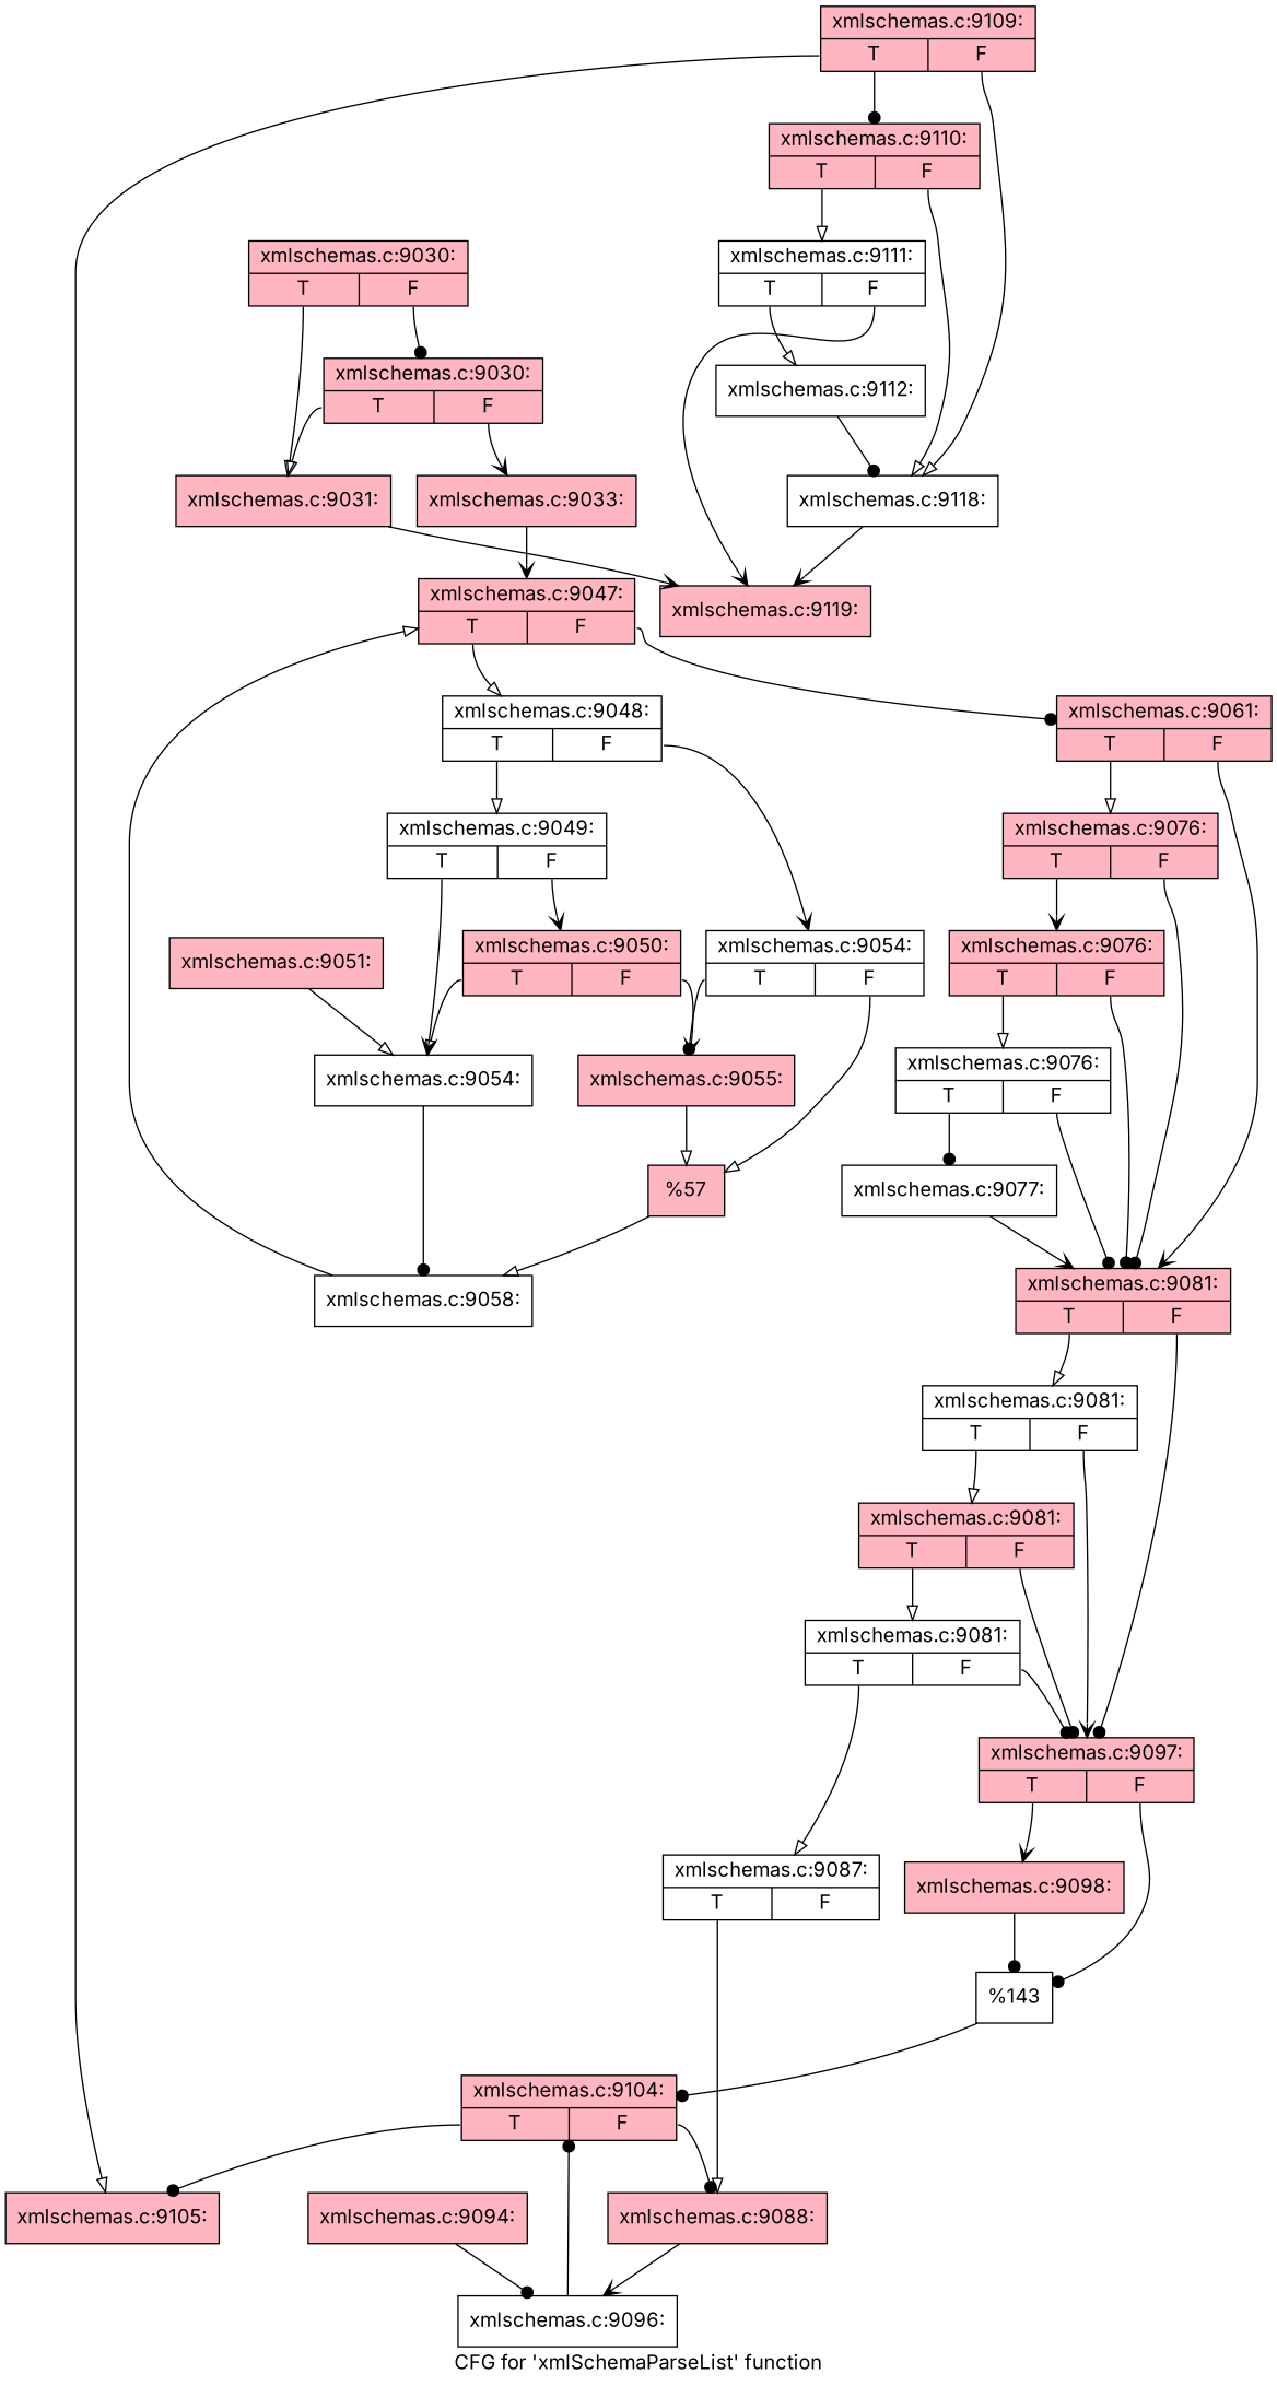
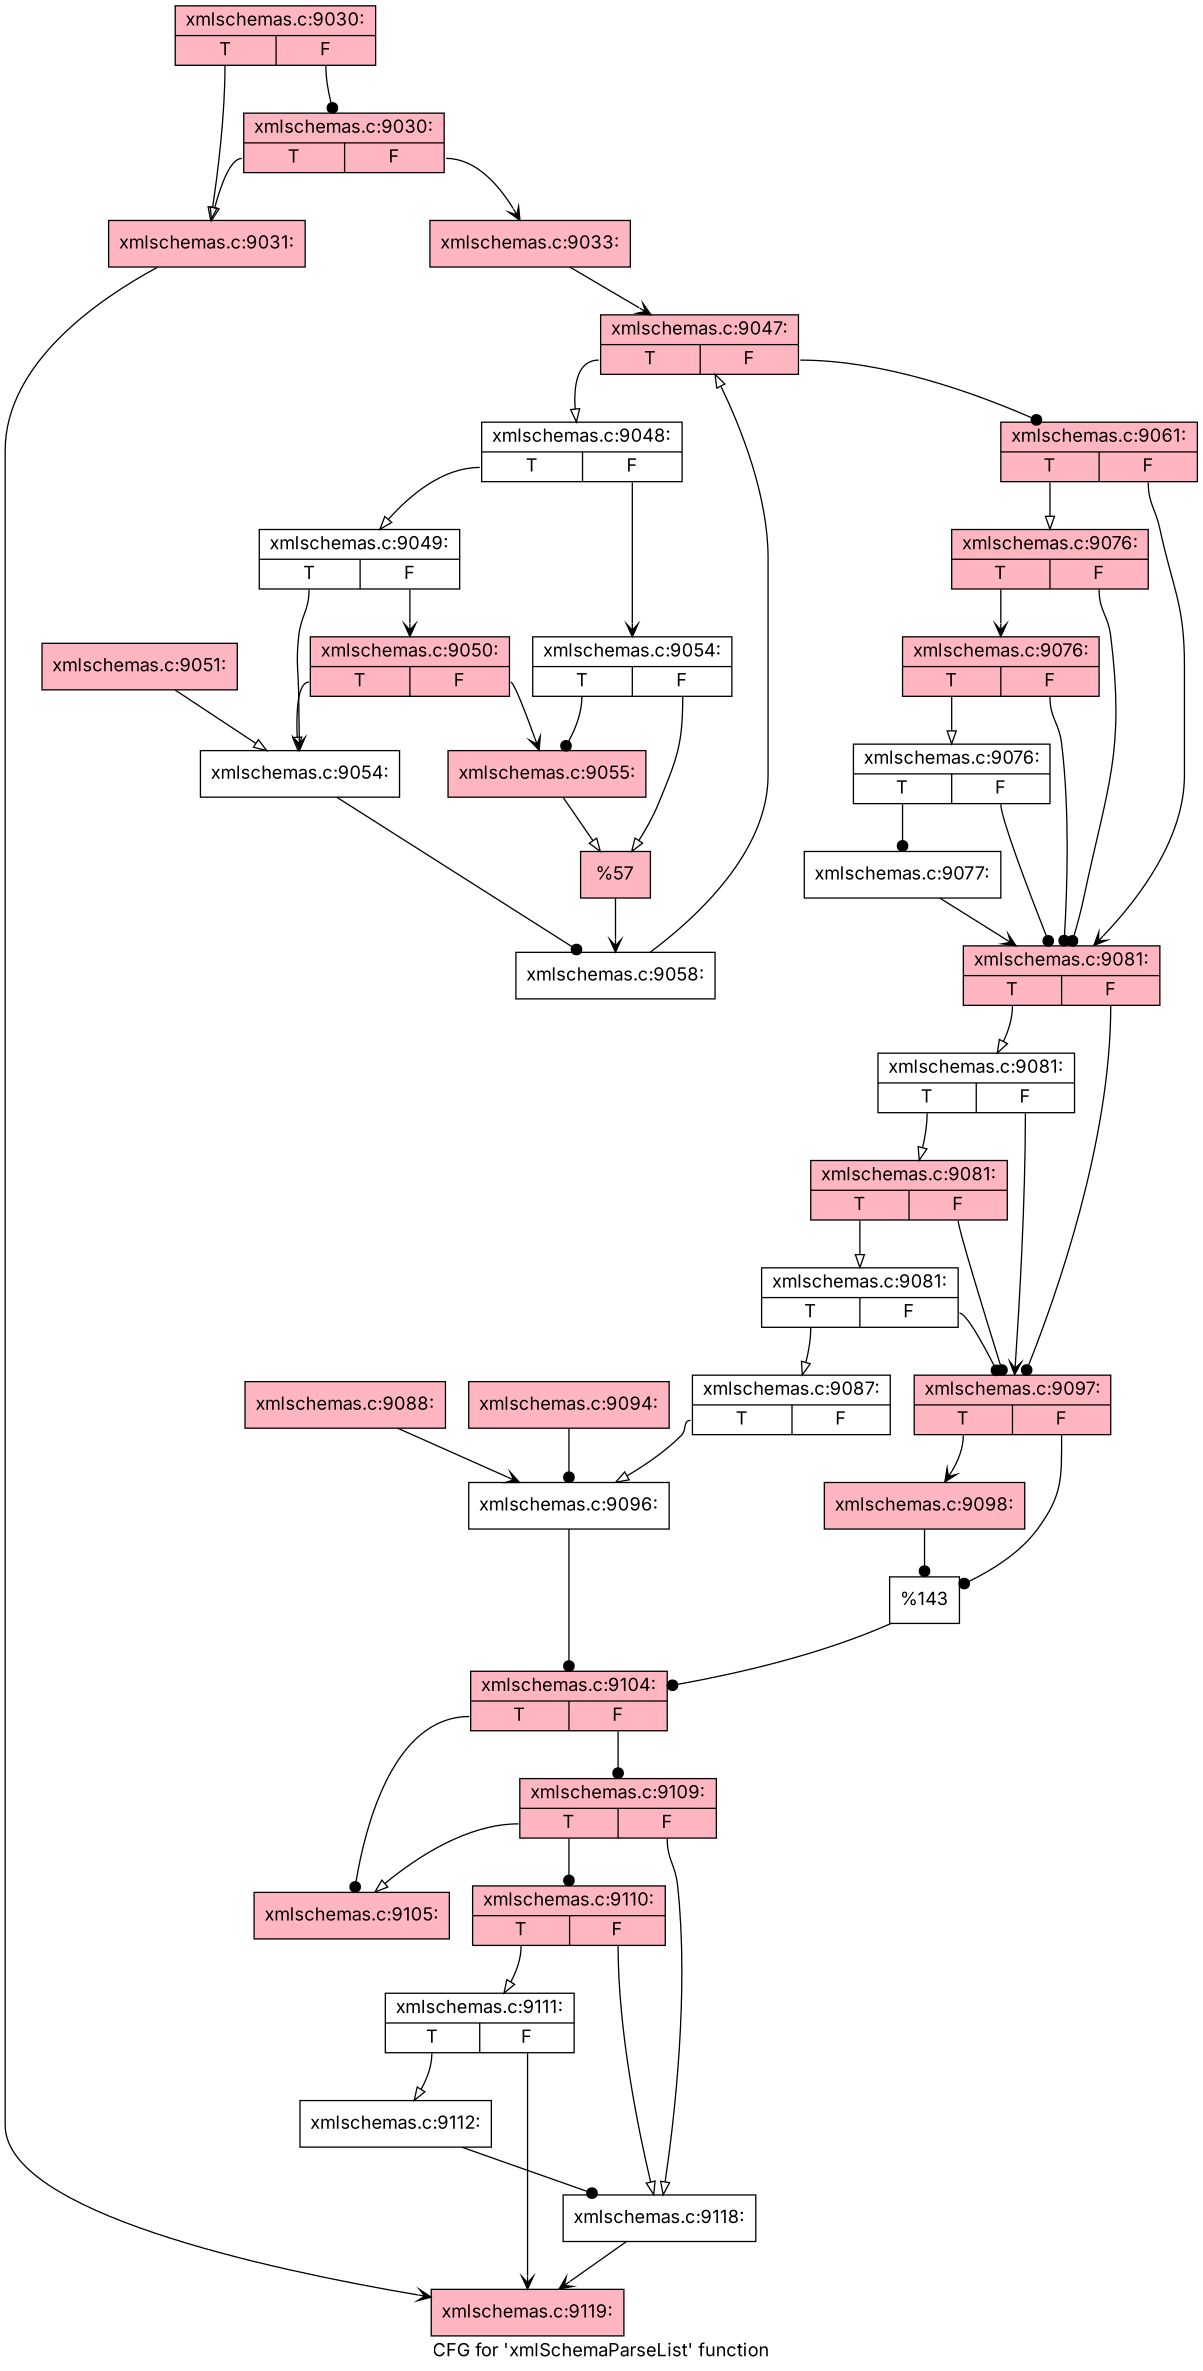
  digraph {
    fontname=Inter
    label="CFG for 'xmlSchemaParseList' function"
    node [fillcolor=lightpink fontname=Inter shape=record style=filled]
    edge [arrowhead=onormal fontname=Inter tailport=s0]
    n1 [label="{xmlschemas.c:9031:}"]
    n2 [label="{xmlschemas.c:9119:}"]
    n3 [label="{xmlschemas.c:9030:|{<s0>T|<s1>F}}"]
    n4 [label="{xmlschemas.c:9030:|{<s0>T|<s1>F}}"]
    n5 [label="{xmlschemas.c:9033:}"]
    n6 [label="{xmlschemas.c:9047:|{<s0>T|<s1>F}}"]
    n7 [fillcolor=white label="{xmlschemas.c:9048:|{<s0>T|<s1>F}}"]
    n8 [label="{xmlschemas.c:9061:|{<s0>T|<s1>F}}"]
    n9 [fillcolor=white label="{xmlschemas.c:9049:|{<s0>T|<s1>F}}"]
    n10 [fillcolor=white label="{xmlschemas.c:9054:|{<s0>T|<s1>F}}"]
    n11 [label="{xmlschemas.c:9076:|{<s0>T|<s1>F}}"]
    n12 [label="{xmlschemas.c:9081:|{<s0>T|<s1>F}}"]
    n13 [fillcolor=white label="{xmlschemas.c:9054:}"]
    n14 [label="{xmlschemas.c:9050:|{<s0>T|<s1>F}}"]
    n15 [label="{xmlschemas.c:9055:}"]
    n16 [label="{%57}"]
    n17 [label="{xmlschemas.c:9076:|{<s0>T|<s1>F}}"]
    n18 [fillcolor=white label="{xmlschemas.c:9081:|{<s0>T|<s1>F}}"]
    n19 [label="{xmlschemas.c:9097:|{<s0>T|<s1>F}}"]
    n20 [fillcolor=white label="{xmlschemas.c:9058:}"]
    n21 [label="{xmlschemas.c:9051:}"]
    n22 [fillcolor=white label="{xmlschemas.c:9076:|{<s0>T|<s1>F}}"]
    n23 [label="{xmlschemas.c:9081:|{<s0>T|<s1>F}}"]
    n24 [label="{xmlschemas.c:9098:}"]
    n25 [fillcolor=white label="{%143}"]
    n26 [fillcolor=white label="{xmlschemas.c:9077:}"]
    n27 [fillcolor=white label="{xmlschemas.c:9081:|{<s0>T|<s1>F}}"]
    n28 [label="{xmlschemas.c:9104:|{<s0>T|<s1>F}}"]
    n29 [fillcolor=white label="{xmlschemas.c:9087:|{<s0>T|<s1>F}}"]
    n30 [label="{xmlschemas.c:9088:}"]
    n31 [fillcolor=white label="{xmlschemas.c:9096:}"]
    n32 [label="{xmlschemas.c:9094:}"]
    n33 [label="{xmlschemas.c:9105:}"]
    n34 [label="{xmlschemas.c:9109:|{<s0>T|<s1>F}}"]
    n35 [label="{xmlschemas.c:9110:|{<s0>T|<s1>F}}"]
    n36 [fillcolor=white label="{xmlschemas.c:9118:}"]
    n37 [fillcolor=white label="{xmlschemas.c:9111:|{<s0>T|<s1>F}}"]
    n38 [fillcolor=white label="{xmlschemas.c:9112:}"]
    n1 -> n2 [arrowhead=vee]
    n3 -> n1
    n3 -> n4 [arrowhead=dot tailport=s1]
    n4 -> n1
    n4 -> n5 [arrowhead=vee tailport=s1]
    n5 -> n6 [arrowhead=vee]
    n6 -> n7
    n6 -> n8 [arrowhead=dot tailport=s1]
    n7 -> n9
    n7 -> n10 [arrowhead=vee tailport=s1]
    n8 -> n11
    n8 -> n12 [arrowhead=vee tailport=s1]
    n9 -> n13 [arrowhead=vee]
    n9 -> n14 [arrowhead=vee tailport=s1]
    n10 -> n15 [arrowhead=dot]
    n10 -> n16 [tailport=s1]
    n11 -> n12 [arrowhead=dot tailport=s1]
    n11 -> n17 [arrowhead=vee]
    n12 -> n18
    n12 -> n19 [arrowhead=dot tailport=s1]
    n13 -> n20 [arrowhead=dot]
    n14 -> n13
    n14 -> n15 [arrowhead=vee tailport=s1]
    n15 -> n16
-   n16 -> n20
+   n16 -> n20 [arrowhead=vee]
    n17 -> n12 [arrowhead=dot tailport=s1]
    n17 -> n22
    n18 -> n19 [arrowhead=vee tailport=s1]
    n18 -> n23
    n19 -> n24 [arrowhead=vee]
    n19 -> n25 [arrowhead=dot tailport=s1]
    n20 -> n6
    n21 -> n13
    n22 -> n12 [arrowhead=dot tailport=s1]
    n22 -> n26 [arrowhead=dot]
    n23 -> n19 [arrowhead=dot tailport=s1]
    n23 -> n27
    n24 -> n25 [arrowhead=dot]
    n25 -> n28 [arrowhead=dot]
    n26 -> n12 [arrowhead=vee]
    n27 -> n19 [arrowhead=dot tailport=s1]
    n27 -> n29
    n28 -> n33 [arrowhead=dot]
-   n28 -> n30 [arrowhead=dot tailport=s1]
-   n29 -> n30
+   n28 -> n34 [arrowhead=dot tailport=s1]
+   n29 -> n31
    n30 -> n31 [arrowhead=vee]
    n31 -> n28 [arrowhead=dot]
    n32 -> n31 [arrowhead=dot]
    n34 -> n33
    n34 -> n35 [arrowhead=dot]
    n34 -> n36 [tailport=s1]
    n35 -> n36 [tailport=s1]
    n35 -> n37
    n36 -> n2 [arrowhead=vee]
    n37 -> n2 [arrowhead=vee tailport=s1]
    n37 -> n38
    n38 -> n36 [arrowhead=dot]
  }
